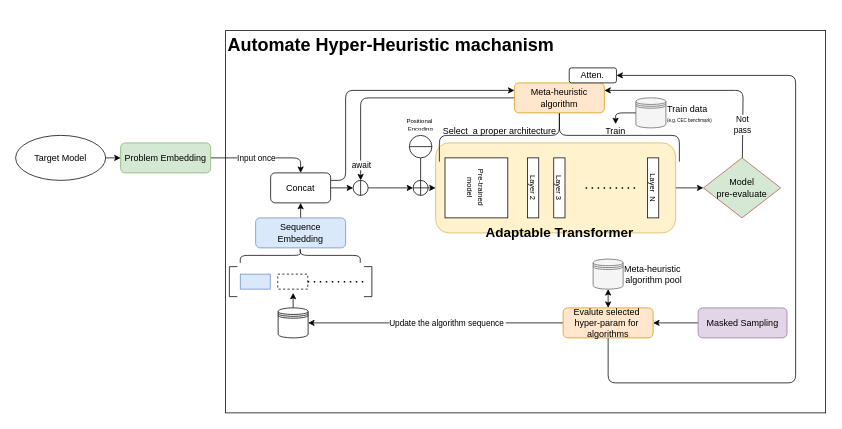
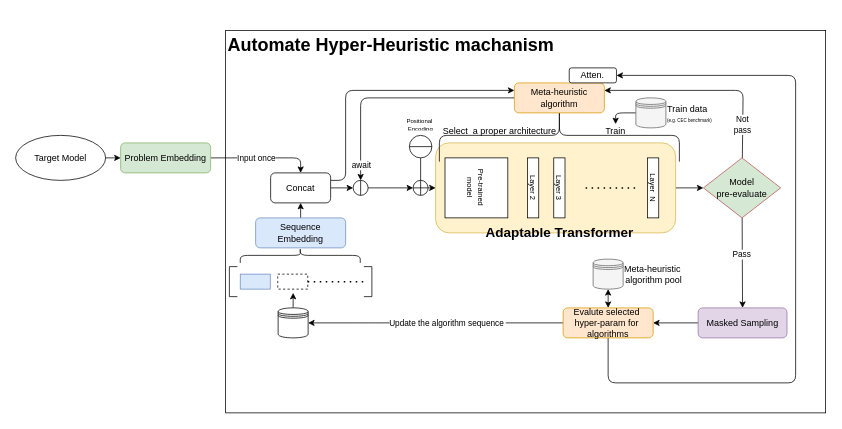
  <mxCell id="0" />
  <mxCell id="1" parent="0" />
  <mxCell id="2" value="" style="rounded=0;whiteSpace=wrap;html=1;fillColor=none;" parent="1" vertex="1"><mxGeometry x="300" y="40" width="800" height="510" as="geometry" /></mxCell>
  <mxCell id="3" style="edgeStyle=none;html=1;entryX=0;entryY=0.5;entryDx=0;entryDy=0;" parent="1" source="4" target="36" edge="1"><mxGeometry relative="1" as="geometry" /></mxCell>
  <mxCell id="4" value="" style="rounded=1;whiteSpace=wrap;html=1;fillColor=#fff2cc;strokeColor=#d6b656;" parent="1" vertex="1"><mxGeometry x="580" y="190" width="320" height="120" as="geometry" /></mxCell>
  <mxCell id="5" style="edgeStyle=none;html=1;" parent="1" source="6" target="9" edge="1"><mxGeometry relative="1" as="geometry" /></mxCell>
  <mxCell id="6" value="Target Model" style="ellipse;whiteSpace=wrap;html=1;" parent="1" vertex="1"><mxGeometry y="180" width="120" height="60" as="geometry" x="20" /></mxCell>
  <mxCell id="7" style="edgeStyle=none;html=1;entryX=0.5;entryY=0;entryDx=0;entryDy=0;flowAnimation=0;strokeColor=default;" parent="1" source="9" target="14" edge="1"><mxGeometry relative="1" as="geometry"><Array as="points"><mxPoint x="400" y="210" /></Array></mxGeometry></mxCell>
  <mxCell id="8" value="Input once" style="edgeLabel;html=1;align=center;verticalAlign=middle;resizable=0;points=[];" parent="7" vertex="1" connectable="0"><mxGeometry x="-0.137" relative="1" as="geometry"><mxPoint y="-1" as="offset" /></mxGeometry></mxCell>
  <mxCell id="9" value="Problem Embedding" style="rounded=1;whiteSpace=wrap;html=1;fillColor=#d5e8d4;strokeColor=#82b366;" parent="1" vertex="1"><mxGeometry x="160" y="190" width="120" height="40" as="geometry" /></mxCell>
  <mxCell id="10" style="edgeStyle=none;html=1;entryX=0.5;entryY=1;entryDx=0;entryDy=0;" parent="1" source="11" target="14" edge="1"><mxGeometry relative="1" as="geometry" /></mxCell>
  <mxCell id="11" value="Sequence Embedding" style="rounded=1;whiteSpace=wrap;html=1;fillColor=#dae8fc;strokeColor=#6c8ebf;" parent="1" vertex="1"><mxGeometry x="340" y="290" width="120" height="40" as="geometry" /></mxCell>
  <mxCell id="12" style="edgeStyle=none;html=1;entryX=0;entryY=0.5;entryDx=0;entryDy=0;" parent="1" source="54" target="4" edge="1"><mxGeometry relative="1" as="geometry" /></mxCell>
  <mxCell id="13" style="edgeStyle=none;html=1;exitX=1;exitY=0.25;exitDx=0;exitDy=0;entryX=0;entryY=0.25;entryDx=0;entryDy=0;" parent="1" source="14" target="24" edge="1"><mxGeometry relative="1" as="geometry"><Array as="points"><mxPoint x="460" y="240" /><mxPoint x="460" y="120" /></Array></mxGeometry></mxCell>
  <mxCell id="14" value="Concat" style="rounded=1;whiteSpace=wrap;html=1;" parent="1" vertex="1"><mxGeometry x="360" y="230" width="80" height="40" as="geometry" /></mxCell>
  <mxCell id="15" value="&lt;span style=&quot;font-size: 10px;&quot;&gt;Pre-trained&lt;/span&gt;&lt;div&gt;&lt;span style=&quot;font-size: 10px;&quot;&gt;model&lt;/span&gt;&lt;/div&gt;" style="rounded=0;whiteSpace=wrap;html=1;rotation=90;" parent="1" vertex="1"><mxGeometry x="594.38" y="208.13" width="80" height="83.75" as="geometry" /></mxCell>
  <mxCell id="16" value="&lt;font style=&quot;font-size: 10px;&quot;&gt;Layer 2&lt;/font&gt;" style="rounded=0;whiteSpace=wrap;html=1;rotation=90;" parent="1" vertex="1"><mxGeometry x="670" y="242.5" width="80" height="15" as="geometry" /></mxCell>
  <mxCell id="17" value="&lt;font style=&quot;font-size: 10px;&quot;&gt;Layer 3&lt;/font&gt;" style="rounded=0;whiteSpace=wrap;html=1;rotation=90;" parent="1" vertex="1"><mxGeometry x="705" y="242.5" width="80" height="15" as="geometry" /></mxCell>
  <mxCell id="18" value="" style="endArrow=none;dashed=1;html=1;dashPattern=1 3;strokeWidth=2;entryX=0.818;entryY=0.667;entryDx=0;entryDy=0;entryPerimeter=0;" parent="1" edge="1"><mxGeometry width="50" height="50" relative="1" as="geometry"><mxPoint x="780" y="250" as="sourcePoint" /><mxPoint x="849.94" y="250.04" as="targetPoint" /></mxGeometry></mxCell>
  <mxCell id="19" value="&lt;div&gt;&lt;span style=&quot;background-color: transparent;&quot;&gt;Adaptable Transformer&lt;/span&gt;&lt;/div&gt;" style="text;strokeColor=none;fillColor=none;html=1;fontSize=18;fontStyle=1;verticalAlign=middle;align=center;" parent="1" vertex="1"><mxGeometry x="612.5" y="290" width="265" height="40" as="geometry" /></mxCell>
  <mxCell id="20" value="&lt;font style=&quot;font-size: 10px;&quot;&gt;Layer&amp;nbsp; N&lt;/font&gt;" style="rounded=0;whiteSpace=wrap;html=1;rotation=90;" parent="1" vertex="1"><mxGeometry x="830" y="242.5" width="80" height="15" as="geometry" /></mxCell>
  <mxCell id="21" value="" style="shape=curlyBracket;whiteSpace=wrap;html=1;rounded=1;labelPosition=left;verticalLabelPosition=middle;align=right;verticalAlign=middle;rotation=90;size=0.5;" parent="1" vertex="1"><mxGeometry x="710" y="20" width="70" height="320" as="geometry" /></mxCell>
  <mxCell id="22" style="edgeStyle=none;html=1;exitX=0;exitY=0.5;exitDx=0;exitDy=0;entryX=0.5;entryY=0;entryDx=0;entryDy=0;" parent="1" source="24" target="55" edge="1"><mxGeometry relative="1" as="geometry"><mxPoint x="480" y="250" as="targetPoint" /><Array as="points"><mxPoint x="480" y="130" /></Array></mxGeometry></mxCell>
  <mxCell id="23" value="await" style="edgeLabel;html=1;align=center;verticalAlign=middle;resizable=0;points=[];" parent="22" vertex="1" connectable="0"><mxGeometry x="0.695" relative="1" as="geometry"><mxPoint y="27" as="offset" /></mxGeometry></mxCell>
  <mxCell id="24" value="Meta-heuristic algorithm" style="rounded=1;whiteSpace=wrap;html=1;fillColor=#ffe6cc;strokeColor=#d79b00;" parent="1" vertex="1"><mxGeometry x="685" y="110" width="120" height="40" as="geometry" /></mxCell>
  <mxCell id="25" value="Atten." style="rounded=1;whiteSpace=wrap;html=1;" parent="1" vertex="1"><mxGeometry x="758.13" y="90" width="63" height="20" as="geometry" /></mxCell>
  <mxCell id="26" style="edgeStyle=none;html=1;entryX=1;entryY=0.5;entryDx=0;entryDy=0;" parent="1" source="27" target="31" edge="1"><mxGeometry relative="1" as="geometry" /></mxCell>
  <mxCell id="27" value="Masked Sampling" style="rounded=1;whiteSpace=wrap;html=1;rotation=0;fillColor=#e1d5e7;strokeColor=#9673a6;" parent="1" vertex="1"><mxGeometry x="930" y="410" width="118.5" height="40" as="geometry" /></mxCell>
  <mxCell id="28" style="edgeStyle=none;html=1;entryX=1;entryY=0.5;entryDx=0;entryDy=0;" parent="1" source="31" target="25" edge="1"><mxGeometry relative="1" as="geometry"><Array as="points"><mxPoint x="810" y="510" /><mxPoint x="1060" y="510" /><mxPoint x="1060" y="100" /></Array></mxGeometry></mxCell>
  <mxCell id="29" style="edgeStyle=none;html=1;entryX=1;entryY=0.5;entryDx=0;entryDy=0;" parent="1" source="31" target="48" edge="1"><mxGeometry relative="1" as="geometry"><Array as="points"><mxPoint x="480" y="430" /></Array></mxGeometry></mxCell>
  <mxCell id="30" value="Update the algorithm sequence&amp;nbsp;" style="edgeLabel;html=1;align=center;verticalAlign=middle;resizable=0;points=[];" parent="29" vertex="1" connectable="0"><mxGeometry x="-0.09" y="-1" relative="1" as="geometry"><mxPoint as="offset" /></mxGeometry></mxCell>
  <mxCell id="31" value="Evalute selected&amp;nbsp;&lt;div&gt;hyper-param for&amp;nbsp;&lt;/div&gt;&lt;div&gt;algorithms&lt;/div&gt;" style="rounded=1;whiteSpace=wrap;html=1;fillColor=#ffe6cc;strokeColor=#d79b00;" parent="1" vertex="1"><mxGeometry x="750" y="410" width="120" height="40" as="geometry" /></mxCell>
+ <mxCell id="32" style="edgeStyle=none;html=1;entryX=0.5;entryY=0;entryDx=0;entryDy=0;" parent="1" source="36" target="27" edge="1"><mxGeometry relative="1" as="geometry" /></mxCell>
+ <mxCell id="33" value="Pass" style="edgeLabel;html=1;align=center;verticalAlign=middle;resizable=0;points=[];" parent="32" vertex="1" connectable="0"><mxGeometry x="-0.188" y="-1" relative="1" as="geometry"><mxPoint as="offset" /></mxGeometry></mxCell>
  <mxCell id="34" style="edgeStyle=none;html=1;entryX=1;entryY=0.25;entryDx=0;entryDy=0;" parent="1" source="36" target="24" edge="1"><mxGeometry relative="1" as="geometry"><Array as="points"><mxPoint x="990" y="120" /></Array></mxGeometry></mxCell>
  <mxCell id="35" value="Not&lt;div&gt;pass&lt;/div&gt;" style="edgeLabel;html=1;align=center;verticalAlign=middle;resizable=0;points=[];" parent="34" vertex="1" connectable="0"><mxGeometry x="-0.671" y="1" relative="1" as="geometry"><mxPoint as="offset" /></mxGeometry></mxCell>
  <mxCell id="36" value="Model&lt;div&gt;pre-evaluate&lt;/div&gt;" style="rhombus;whiteSpace=wrap;html=1;fillColor=#d5e8d4;strokeColor=#b85450;" parent="1" vertex="1"><mxGeometry x="937" y="210" width="103" height="80" as="geometry" /></mxCell>
  <mxCell id="37" value="Select&amp;nbsp; a proper architecture" style="text;html=1;align=center;verticalAlign=middle;resizable=0;points=[];autosize=1;strokeColor=none;fillColor=none;" parent="1" vertex="1"><mxGeometry x="580" y="160" width="170" height="30" as="geometry" /></mxCell>
  <mxCell id="38" value="" style="shape=curlyBracket;whiteSpace=wrap;html=1;rounded=1;labelPosition=left;verticalLabelPosition=middle;align=right;verticalAlign=middle;rotation=90;" parent="1" vertex="1"><mxGeometry x="389.5" y="260" width="20" height="160" as="geometry" /></mxCell>
  <mxCell id="39" value="" style="shape=partialRectangle;whiteSpace=wrap;html=1;bottom=1;right=1;left=1;top=0;fillColor=none;routingCenterX=-0.5;rotation=90;" parent="1" vertex="1"><mxGeometry x="290" y="370" width="40" height="10" as="geometry" /></mxCell>
  <mxCell id="40" value="" style="shape=partialRectangle;whiteSpace=wrap;html=1;bottom=1;right=1;left=1;top=0;fillColor=none;routingCenterX=-0.5;rotation=-90;" parent="1" vertex="1"><mxGeometry x="470" y="370" width="40" height="10" as="geometry" /></mxCell>
  <mxCell id="41" value="" style="rounded=0;whiteSpace=wrap;html=1;fillColor=#dae8fc;strokeColor=#6c8ebf;" parent="1" vertex="1"><mxGeometry x="319.5" y="365" width="40" height="20" as="geometry" /></mxCell>
  <mxCell id="42" value="" style="rounded=0;whiteSpace=wrap;html=1;dashed=1;" parent="1" vertex="1"><mxGeometry x="369.5" y="365" width="40" height="20" as="geometry" /></mxCell>
  <mxCell id="43" value="" style="endArrow=none;dashed=1;html=1;dashPattern=1 3;strokeWidth=2;entryX=0.5;entryY=0;entryDx=0;entryDy=0;exitX=1;exitY=0.5;exitDx=0;exitDy=0;" parent="1" source="42" target="40" edge="1"><mxGeometry width="50" height="50" relative="1" as="geometry"><mxPoint x="420" y="375" as="sourcePoint" /><mxPoint x="485" y="380" as="targetPoint" /></mxGeometry></mxCell>
  <mxCell id="44" value="" style="shape=datastore;whiteSpace=wrap;html=1;fillColor=#f5f5f5;fontColor=#333333;strokeColor=#666666;" parent="1" vertex="1"><mxGeometry x="790" y="345" width="40" height="40" as="geometry" /></mxCell>
  <mxCell id="45" value="&lt;font style=&quot;color: rgb(0, 0, 0);&quot;&gt;Meta-heuristic&amp;nbsp;&lt;/font&gt;&lt;div&gt;&lt;font style=&quot;color: rgb(0, 0, 0);&quot;&gt;algorithm pool&lt;/font&gt;&lt;/div&gt;" style="text;html=1;strokeColor=none;fillColor=none;align=center;verticalAlign=middle;whiteSpace=wrap;overflow=hidden;" parent="1" vertex="1"><mxGeometry x="821.13" y="345" width="100" height="40" as="geometry" /></mxCell>
  <mxCell id="46" value="" style="endArrow=classic;startArrow=classic;html=1;entryX=0.5;entryY=1;entryDx=0;entryDy=0;exitX=0.5;exitY=0;exitDx=0;exitDy=0;" parent="1" source="31" target="44" edge="1"><mxGeometry width="50" height="50" relative="1" as="geometry"><mxPoint x="700" y="400" as="sourcePoint" /><mxPoint x="750" y="350" as="targetPoint" /></mxGeometry></mxCell>
  <mxCell id="47" style="edgeStyle=none;html=1;" parent="1" source="48" edge="1"><mxGeometry relative="1" as="geometry"><mxPoint x="390" y="390" as="targetPoint" /></mxGeometry></mxCell>
  <mxCell id="48" value="" style="shape=datastore;whiteSpace=wrap;html=1;" parent="1" vertex="1"><mxGeometry x="370" y="410" width="40" height="40" as="geometry" /></mxCell>
  <mxCell id="49" value="Automate Hyper-Heuristic machanism" style="text;strokeColor=none;fillColor=none;html=1;fontSize=24;fontStyle=1;verticalAlign=middle;align=center;" parent="1" vertex="1"><mxGeometry x="470" y="40" width="100" height="40" as="geometry" /></mxCell>
  <mxCell id="50" style="edgeStyle=none;html=1;entryX=1;entryY=0.5;entryDx=0;entryDy=0;endArrow=none;endFill=0;" parent="1" source="54" target="51" edge="1"><mxGeometry relative="1" as="geometry" /></mxCell>
  <mxCell id="51" value="" style="shape=lineEllipse;line=vertical;perimeter=ellipsePerimeter;whiteSpace=wrap;html=1;backgroundOutline=1;rotation=90;" parent="1" vertex="1"><mxGeometry x="545" y="180" width="30" height="30" as="geometry" /></mxCell>
  <mxCell id="52" value="" style="edgeStyle=none;html=1;entryX=0;entryY=0.5;entryDx=0;entryDy=0;" parent="1" source="14" target="55" edge="1"><mxGeometry relative="1" as="geometry"><mxPoint x="440" y="250" as="sourcePoint" /><mxPoint x="470" y="250" as="targetPoint" /></mxGeometry></mxCell>
  <mxCell id="53" value="" style="edgeStyle=none;html=1;entryX=0;entryY=0.5;entryDx=0;entryDy=0;exitX=1;exitY=0.5;exitDx=0;exitDy=0;" parent="1" source="55" target="54" edge="1"><mxGeometry relative="1" as="geometry"><mxPoint x="490" y="250" as="sourcePoint" /><mxPoint x="580" y="250" as="targetPoint" /></mxGeometry></mxCell>
  <mxCell id="54" value="" style="verticalLabelPosition=bottom;verticalAlign=top;html=1;shape=mxgraph.flowchart.summing_function;" parent="1" vertex="1"><mxGeometry x="550" y="240" width="20" height="20" as="geometry" /></mxCell>
  <mxCell id="55" value="" style="shape=lineEllipse;line=vertical;perimeter=ellipsePerimeter;whiteSpace=wrap;html=1;backgroundOutline=1;" parent="1" vertex="1"><mxGeometry x="470" y="240" width="20" height="20" as="geometry" /></mxCell>
  <mxCell id="56" style="edgeStyle=none;html=1;entryX=0.5;entryY=0;entryDx=0;entryDy=0;" parent="1" source="57" target="59" edge="1"><mxGeometry relative="1" as="geometry"><Array as="points"><mxPoint x="820" y="150" /></Array></mxGeometry></mxCell>
  <mxCell id="57" value="" style="shape=datastore;whiteSpace=wrap;html=1;fillColor=#f5f5f5;fontColor=#333333;strokeColor=#666666;" parent="1" vertex="1"><mxGeometry x="847" y="130" width="40" height="40" as="geometry" /></mxCell>
  <mxCell id="58" value="Train data&lt;div&gt;&lt;font style=&quot;font-size: 6px; line-height: 80%;&quot;&gt;(e.g. CEC benchmark)&lt;/font&gt;&lt;/div&gt;" style="text;html=1;strokeColor=none;fillColor=none;align=left;verticalAlign=middle;whiteSpace=wrap;overflow=hidden;" parent="1" vertex="1"><mxGeometry x="887" y="135" width="63" height="30" as="geometry" /></mxCell>
  <mxCell id="59" value="Train" style="text;html=1;strokeColor=none;fillColor=none;align=center;verticalAlign=middle;whiteSpace=wrap;overflow=hidden;" parent="1" vertex="1"><mxGeometry x="780" y="165" width="80" height="20" as="geometry" /></mxCell>
  <mxCell id="60" value="&lt;font style=&quot;color: rgb(0, 0, 0); font-size: 8px; line-height: 50%;&quot;&gt;&lt;span style=&quot;background-color: light-dark(#ffffff, var(--ge-dark-color, #121212));&quot;&gt;&lt;font style=&quot;color: rgb(0, 0, 0);&quot;&gt;Positional&amp;nbsp;&lt;/font&gt;&lt;/span&gt;&lt;/font&gt;&lt;div style=&quot;line-height: 50%;&quot;&gt;&lt;font style=&quot;color: rgb(0, 0, 0); font-size: 8px; line-height: 50%;&quot;&gt;&lt;span style=&quot;background-color: light-dark(#ffffff, var(--ge-dark-color, #121212));&quot;&gt;Encoding&lt;/span&gt;&lt;/font&gt;&lt;/div&gt;" style="text;html=1;strokeColor=none;fillColor=none;align=center;verticalAlign=middle;whiteSpace=wrap;overflow=hidden;" parent="1" vertex="1"><mxGeometry x="495" y="145" width="130" height="35" as="geometry" /></mxCell>
